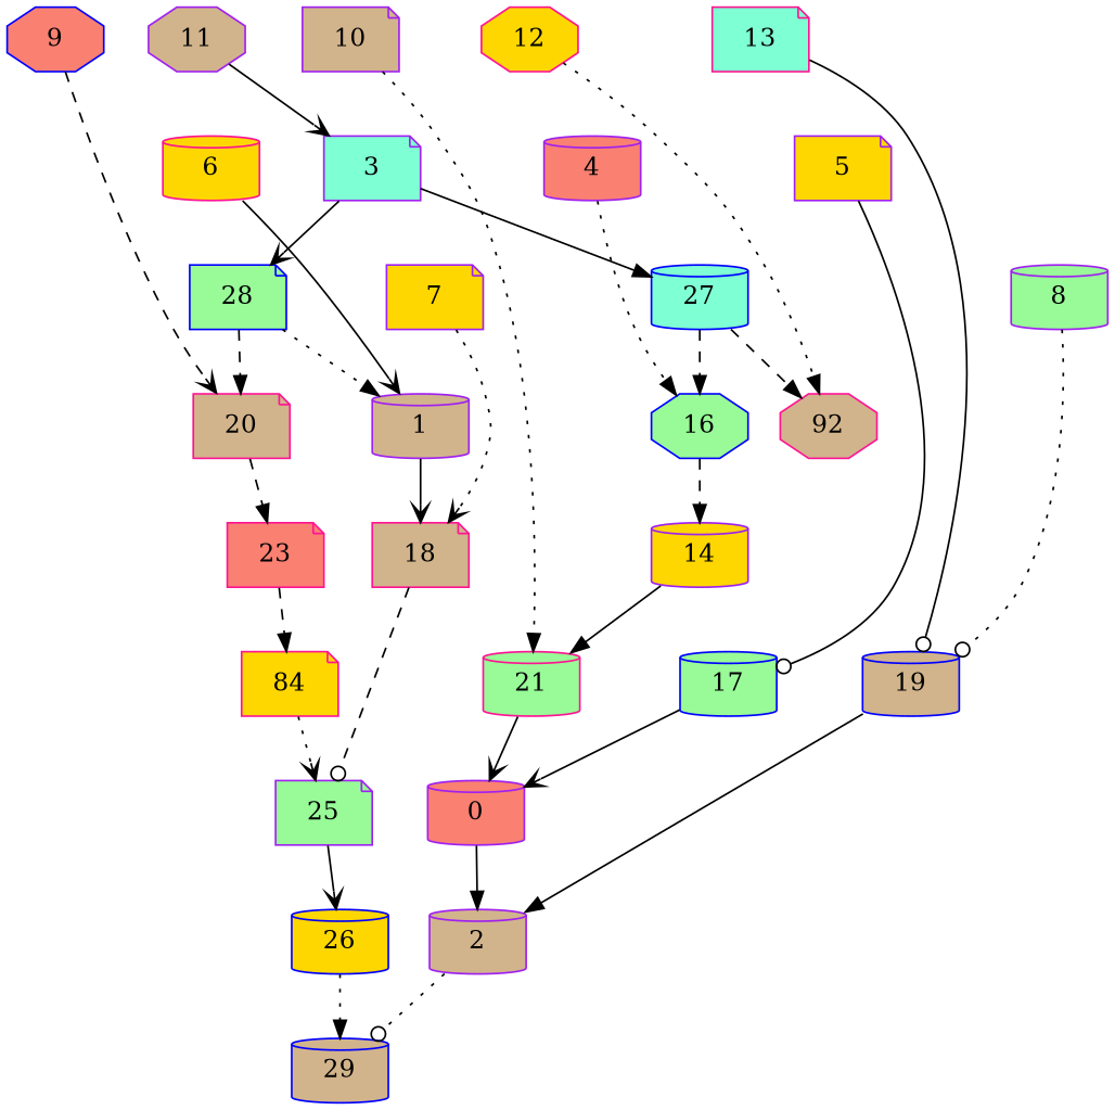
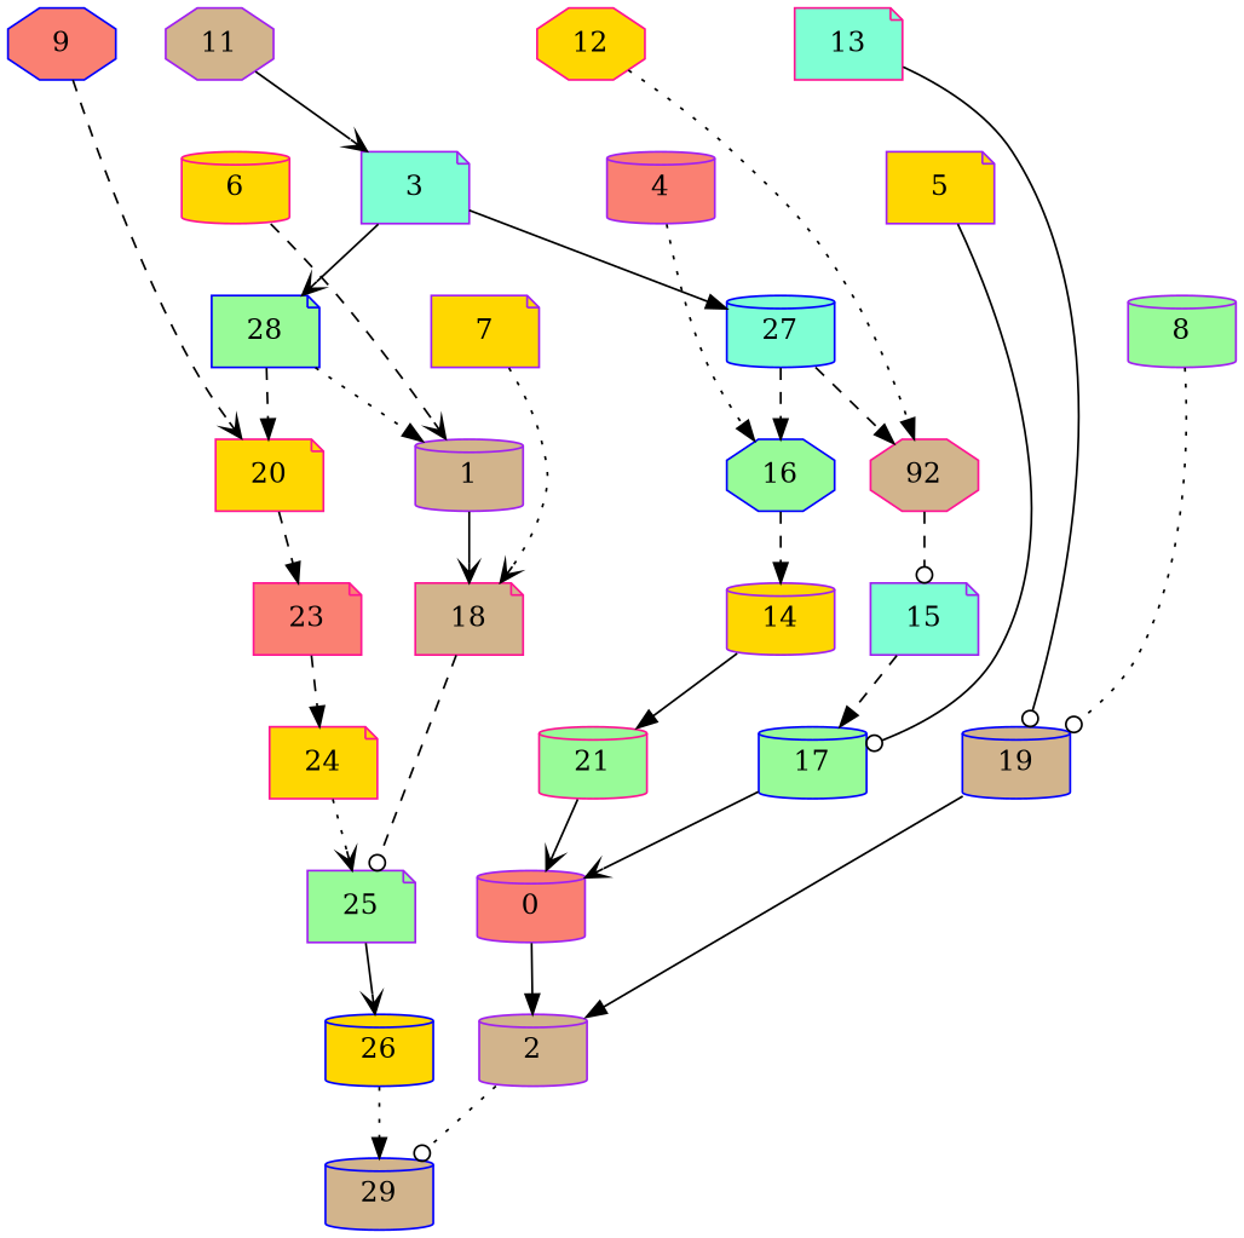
  digraph {
    node [color=purple fillcolor=tan shape=cylinder style=filled]
    edge [arrowhead=normal style=solid weight=0]
    0 [fillcolor=salmon]
    2
    29 [color=blue]
    18 [color=deeppink shape=note]
    1
    25 [fillcolor=palegreen shape=note]
    3 [fillcolor=aquamarine shape=note]
    27 [color=blue fillcolor=aquamarine]
    28 [color=blue fillcolor=palegreen shape=note]
    16 [color=blue fillcolor=palegreen shape=octagon]
    n11 [color=deeppink label=92 shape=octagon]
-   20 [color=deeppink shape=note]
+   20 [color=deeppink fillcolor=gold shape=note]
    4 [fillcolor=salmon]
    14 [fillcolor=gold]
    5 [fillcolor=gold shape=note]
    17 [color=blue fillcolor=palegreen]
    6 [color=deeppink fillcolor=gold]
    7 [fillcolor=gold shape=note]
    8 [fillcolor=palegreen]
    19 [color=blue]
    9 [color=blue fillcolor=salmon shape=octagon]
    23 [color=deeppink fillcolor=salmon shape=note]
-   10 [shape=note]
    21 [color=deeppink fillcolor=palegreen]
    11 [shape=octagon]
    12 [color=deeppink fillcolor=gold shape=octagon]
+   15 [fillcolor=aquamarine shape=note]
    13 [color=deeppink fillcolor=aquamarine shape=note]
-   24 [color=deeppink fillcolor=gold shape=note label=84]
+   24 [color=deeppink fillcolor=gold shape=note]
    26 [color=blue fillcolor=gold]
    0 -> 2
    2 -> 29 [arrowhead=odot style=dotted]
    18 -> 25 [arrowhead=odot style=dashed]
    1 -> 18 [arrowhead=vee weight=1]
    25 -> 26 [arrowhead=vee]
    3 -> 27
    3 -> 28 [arrowhead=vee]
    27 -> 16 [style=dashed weight=1]
    27 -> n11 [style=dashed]
    28 -> 1 [style=dotted]
    28 -> 20 [style=dashed]
    16 -> 14 [style=dashed]
+   n11 -> 15 [arrowhead=odot style=dashed weight=1]
    20 -> 23 [style=dashed]
    4 -> 16 [style=dotted]
    14 -> 21
    5 -> 17 [arrowhead=odot]
    17 -> 0 [arrowhead=vee]
-   6 -> 1 [arrowhead=vee]
+   6 -> 1 [arrowhead=vee style=dashed]
    7 -> 18 [arrowhead=vee style=dotted]
    8 -> 19 [arrowhead=odot style=dotted]
    19 -> 2
    9 -> 20 [arrowhead=vee style=dashed]
    23 -> 24 [style=dashed]
-   10 -> 21 [style=dotted]
    21 -> 0 [arrowhead=vee]
    11 -> 3 [arrowhead=vee]
    12 -> n11 [style=dotted]
+   15 -> 17 [style=dashed]
    13 -> 19 [arrowhead=odot]
    24 -> 25 [arrowhead=vee style=dotted]
    26 -> 29 [style=dotted weight=1]
  }
